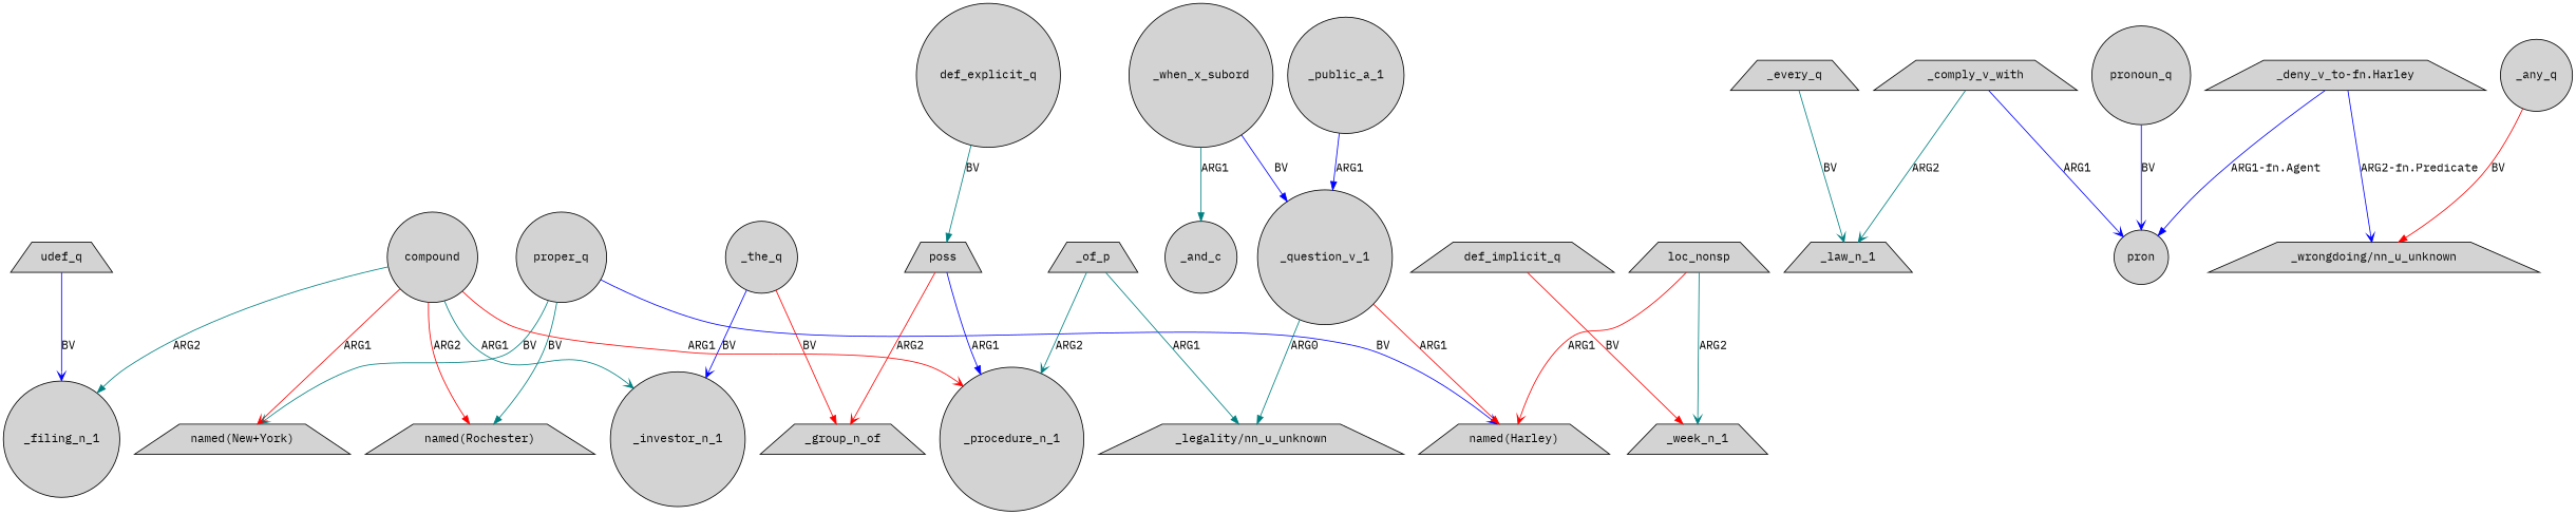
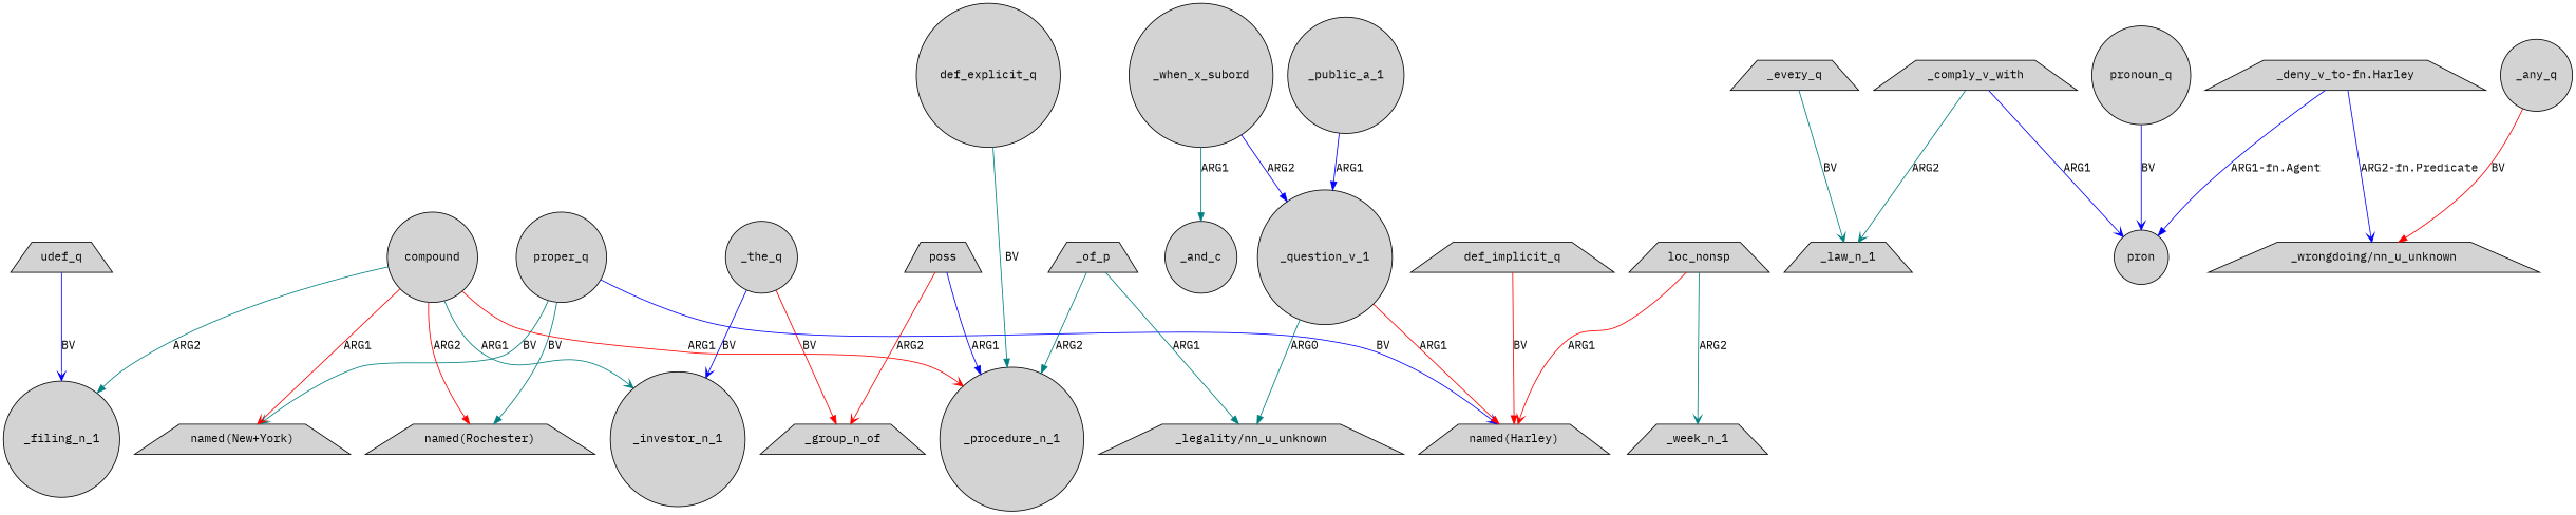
  digraph {
    fontname="IBM Plex Mono"
    node [fontname="IBM Plex Mono" shape=trapezium style=filled]
    edge [arrowhead=vee color=teal fontname="IBM Plex Mono"]
    proper_q [shape=circle]
    "named(Rochester)"
    "named(Harley)"
    "named(New+York)"
    _comply_v_with
    _law_n_1
    pron [shape=circle]
    _filing_n_1 [shape=circle]
    udef_q
    def_implicit_q
    _week_n_1
    _question_v_1 [shape=circle]
    "_legality/nn_u_unknown"
    _every_q
    _procedure_n_1 [shape=circle]
    poss
    _group_n_of
    _any_q [shape=circle]
    "_wrongdoing/nn_u_unknown"
    _of_p
    _the_q [shape=circle]
    _investor_n_1 [shape=circle]
    n23 [label="_deny_v_to-fn.Harley"]
    _public_a_1 [shape=circle]
    compound [shape=circle]
    pronoun_q [shape=circle]
    loc_nonsp
    _when_x_subord [shape=circle]
    _and_c [shape=circle]
    def_explicit_q [shape=circle]
    proper_q -> "named(Rochester)" [arrowhead=normal label=BV]
    proper_q -> "named(Harley)" [color=blue label=BV]
    proper_q -> "named(New+York)" [label=BV]
    _comply_v_with -> _law_n_1 [label=ARG2]
    _comply_v_with -> pron [color=blue label=ARG1]
    udef_q -> _filing_n_1 [color=blue label=BV]
-   def_implicit_q -> _week_n_1 [arrowhead=normal color=red label=BV]
+   def_implicit_q -> "named(Harley)" [arrowhead=normal color=red label=BV]
    _question_v_1 -> "named(Harley)" [arrowhead=normal color=red label=ARG1]
    _question_v_1 -> "_legality/nn_u_unknown" [arrowhead=normal label=ARG0]
    _every_q -> _law_n_1 [label=BV]
    poss -> _procedure_n_1 [arrowhead=normal color=blue label=ARG1]
    poss -> _group_n_of [color=red label=ARG2]
    _any_q -> "_wrongdoing/nn_u_unknown" [arrowhead=normal color=red label=BV]
    _of_p -> "_legality/nn_u_unknown" [arrowhead=normal label=ARG1]
-   _of_p -> _procedure_n_1 [label=ARG2]
+   _of_p -> _procedure_n_1 [arrowhead=normal label=ARG2]
    _the_q -> _group_n_of [arrowhead=normal color=red label=BV]
    _the_q -> _investor_n_1 [color=blue label=BV]
    n23 -> pron [arrowhead=normal color=blue label="ARG1-fn.Agent"]
    n23 -> "_wrongdoing/nn_u_unknown" [color=blue label="ARG2-fn.Predicate"]
    _public_a_1 -> _question_v_1 [arrowhead=normal color=blue label=ARG1]
    compound -> "named(Rochester)" [arrowhead=normal color=red label=ARG2]
    compound -> "named(New+York)" [color=red label=ARG1]
    compound -> _filing_n_1 [arrowhead=normal label=ARG2]
    compound -> _procedure_n_1 [color=red label=ARG1]
    compound -> _investor_n_1 [label=ARG1]
    pronoun_q -> pron [color=blue label=BV]
    loc_nonsp -> "named(Harley)" [color=red label=ARG1]
    loc_nonsp -> _week_n_1 [label=ARG2]
-   _when_x_subord -> _question_v_1 [arrowhead=normal color=blue label=BV]
+   _when_x_subord -> _question_v_1 [arrowhead=normal color=blue label=ARG2]
    _when_x_subord -> _and_c [arrowhead=normal label=ARG1]
-   def_explicit_q -> poss [arrowhead=normal label=BV]
+   def_explicit_q -> _procedure_n_1 [arrowhead=normal label=BV]
  }
